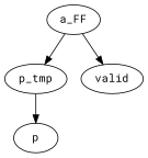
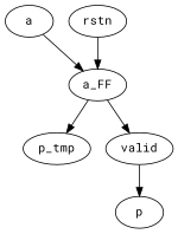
  strict digraph {
    fontname="Roboto Mono"
    node [fontname="Roboto Mono"]
    edge [fontname="Roboto Mono" weight=1.0]
+   a
    a_FF
    p_tmp
    valid
    p
+   rstn
+   a -> a_FF
    a_FF -> p_tmp
    a_FF -> valid
-   p_tmp -> p
+   valid -> p
+   rstn -> a_FF [weight=2.0]
  }
